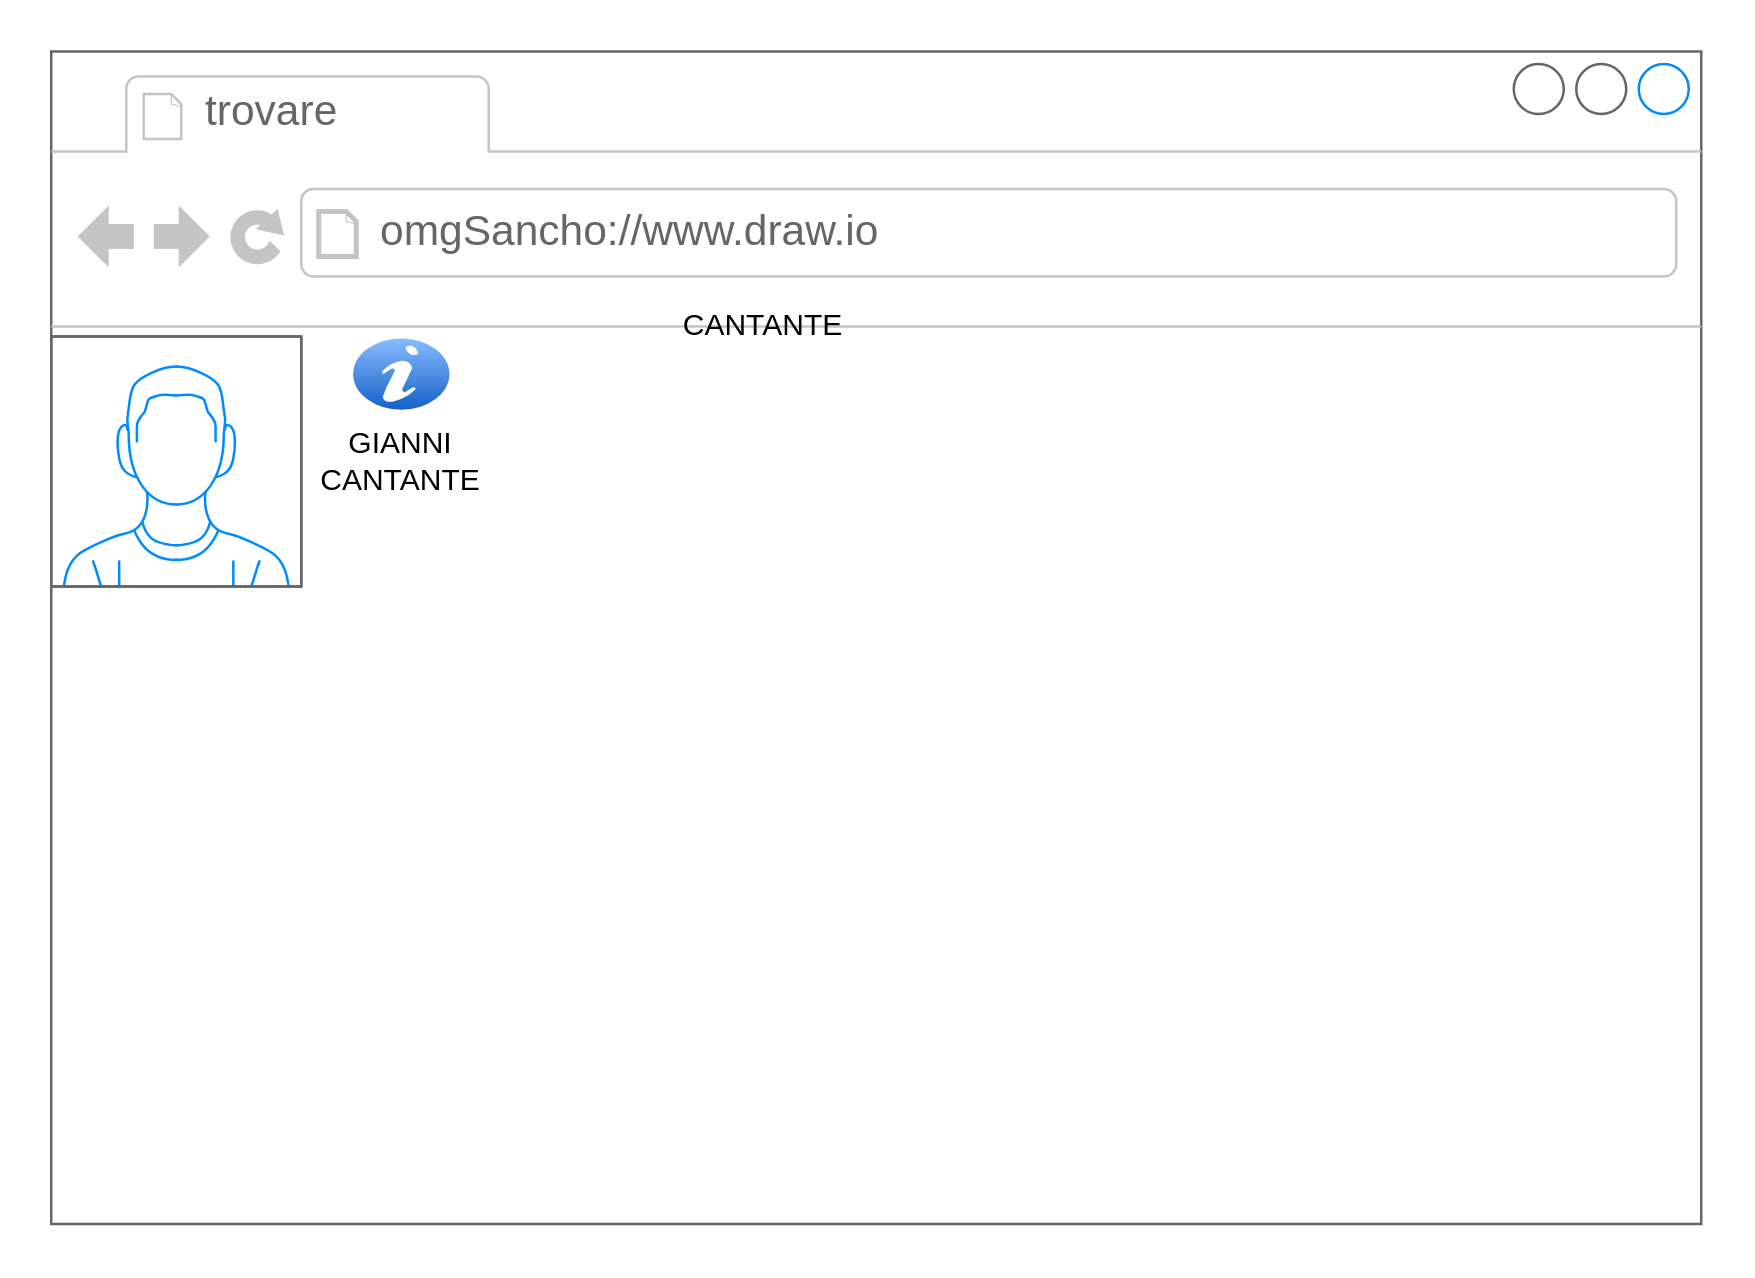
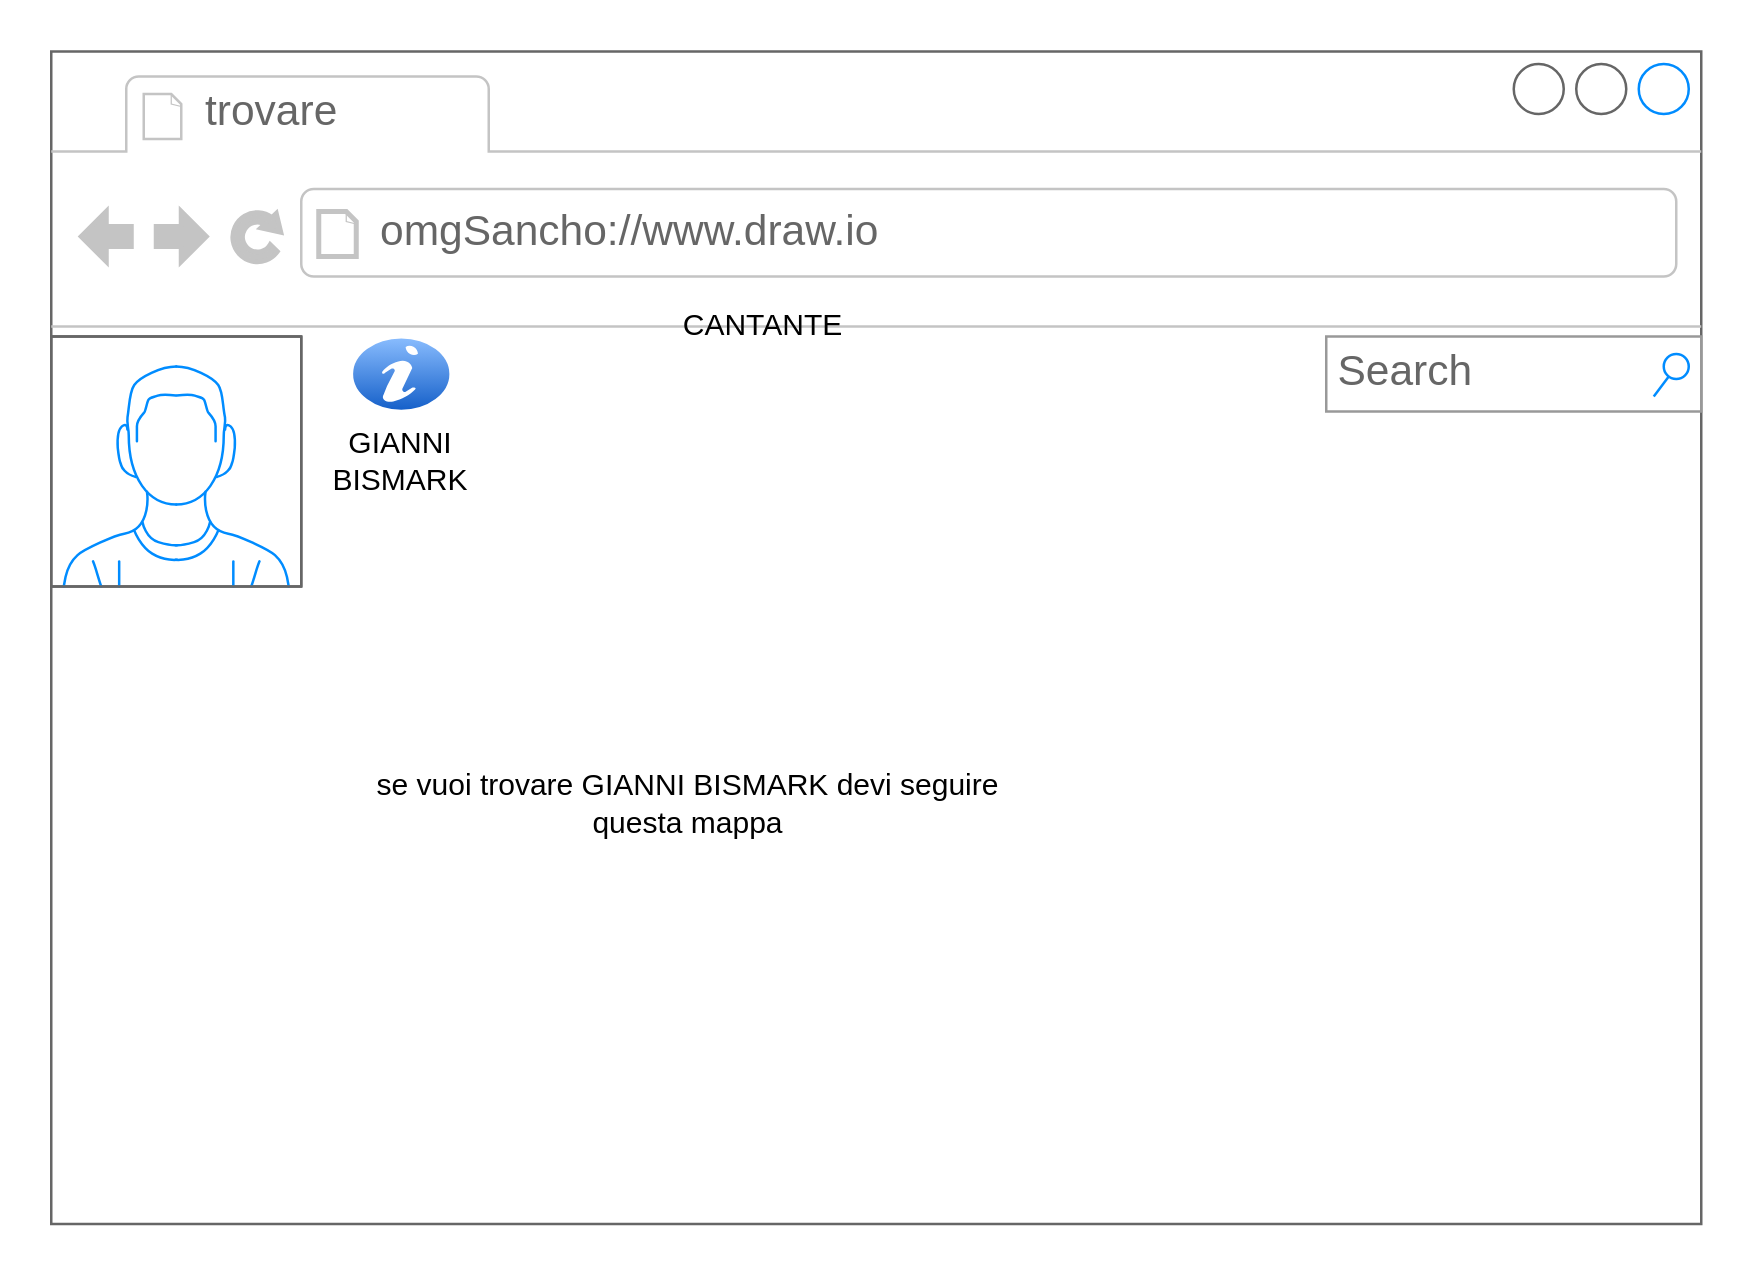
  <mxCell id="0" />
  <mxCell id="1" parent="0" />
  <mxCell id="2" value="&lt;p&gt;&lt;br&gt;&lt;/p&gt;" style="strokeWidth=1;shadow=0;dashed=0;align=center;html=1;shape=mxgraph.mockup.containers.browserWindow;rSize=0;strokeColor=#666666;strokeColor2=#008cff;strokeColor3=#c4c4c4;mainText=,;recursiveResize=0;" vertex="1" parent="1"><mxGeometry x="20" y="20" width="660" height="469" as="geometry" /></mxCell>
  <mxCell id="3" value="trovare&lt;br&gt;" style="strokeWidth=1;shadow=0;dashed=0;align=center;html=1;shape=mxgraph.mockup.containers.anchor;fontSize=17;fontColor=#666666;align=left;" vertex="1" parent="2"><mxGeometry x="60" y="12" width="110" height="26" as="geometry" /></mxCell>
  <mxCell id="4" value="omgSancho://www.draw.io" style="strokeWidth=1;shadow=0;dashed=0;align=center;html=1;shape=mxgraph.mockup.containers.anchor;rSize=0;fontSize=17;fontColor=#666666;align=left;" vertex="1" parent="2"><mxGeometry x="130" y="60" width="250" height="26" as="geometry" /></mxCell>
  <mxCell id="5" value="" style="verticalLabelPosition=bottom;shadow=0;dashed=0;align=center;html=1;verticalAlign=top;strokeWidth=1;shape=mxgraph.mockup.containers.userMale;strokeColor=#666666;strokeColor2=#008cff;" vertex="1" parent="2"><mxGeometry y="114" width="100" height="100" as="geometry" /></mxCell>
  <mxCell id="6" value="" style="verticalLabelPosition=bottom;verticalAlign=top;html=1;shadow=0;dashed=0;strokeWidth=1;shape=mxgraph.ios.iInfoIcon;fillColor=#8BbEff;fillColor2=#135Ec8;strokeColor=#ffffff;" vertex="1" parent="2"><mxGeometry x="120" y="114" width="40" height="30" as="geometry" /></mxCell>
- <mxCell id="7" value="GIANNI CANTANTE&lt;br&gt;" style="text;html=1;strokeColor=none;fillColor=none;align=center;verticalAlign=middle;whiteSpace=wrap;rounded=0;" vertex="1" parent="2"><mxGeometry x="90" y="139" width="100" height="50" as="geometry" /></mxCell>
+ <mxCell id="7" value="GIANNI BISMARK&lt;br&gt;" style="text;html=1;strokeColor=none;fillColor=none;align=center;verticalAlign=middle;whiteSpace=wrap;rounded=0;" vertex="1" parent="2"><mxGeometry x="90" y="139" width="100" height="50" as="geometry" /></mxCell>
  <mxCell id="8" value="CANTANTE&lt;br&gt;" style="text;html=1;strokeColor=none;fillColor=none;align=center;verticalAlign=middle;whiteSpace=wrap;rounded=0;" vertex="1" parent="2"><mxGeometry x="265" y="100" width="40" height="20" as="geometry" /></mxCell>
  <mxCell id="9" value="" style="shape=image;html=1;verticalAlign=top;verticalLabelPosition=bottom;labelBackgroundColor=#ffffff;imageAspect=0;aspect=fixed;image=https://cdn1.iconfinder.com/data/icons/camping-65/500/maps-128.png" vertex="1" parent="2"><mxGeometry x="205" y="180" width="100" height="100" as="geometry" /></mxCell>
+ <mxCell id="10" value="se vuoi trovare GIANNI BISMARK devi seguire questa mappa&lt;br&gt;" style="text;html=1;strokeColor=none;fillColor=none;align=center;verticalAlign=middle;whiteSpace=wrap;rounded=0;" vertex="1" parent="2"><mxGeometry x="125" y="291" width="260" height="20" as="geometry" /></mxCell>
  <mxCell id="11" value="" style="shape=image;html=1;verticalAlign=top;verticalLabelPosition=bottom;labelBackgroundColor=#ffffff;imageAspect=0;aspect=fixed;image=https://cdn1.iconfinder.com/data/icons/feather-2/24/x-circle-128.png" vertex="1" parent="2"><mxGeometry x="520" width="30" height="30" as="geometry" /></mxCell>
  <mxCell id="12" value="" style="shape=image;html=1;verticalAlign=top;verticalLabelPosition=bottom;labelBackgroundColor=#ffffff;imageAspect=0;aspect=fixed;image=https://cdn1.iconfinder.com/data/icons/feather-2/24/minus-circle-128.png" vertex="1" parent="2"><mxGeometry x="470" width="30" height="30" as="geometry" /></mxCell>
+ <mxCell id="13" value="Search" style="strokeWidth=1;shadow=0;dashed=0;align=center;html=1;shape=mxgraph.mockup.forms.searchBox;strokeColor=#999999;mainText=;strokeColor2=#008cff;fontColor=#666666;fontSize=17;align=left;spacingLeft=3;" vertex="1" parent="2"><mxGeometry x="510" y="114" width="150" height="30" as="geometry" /></mxCell>
